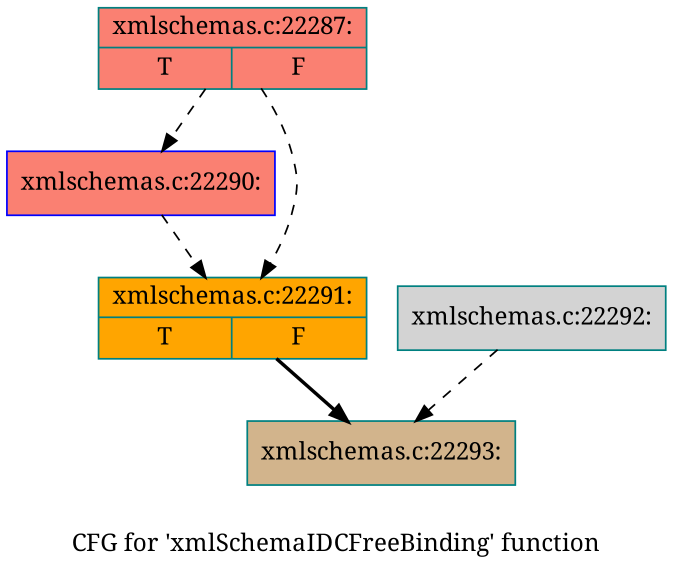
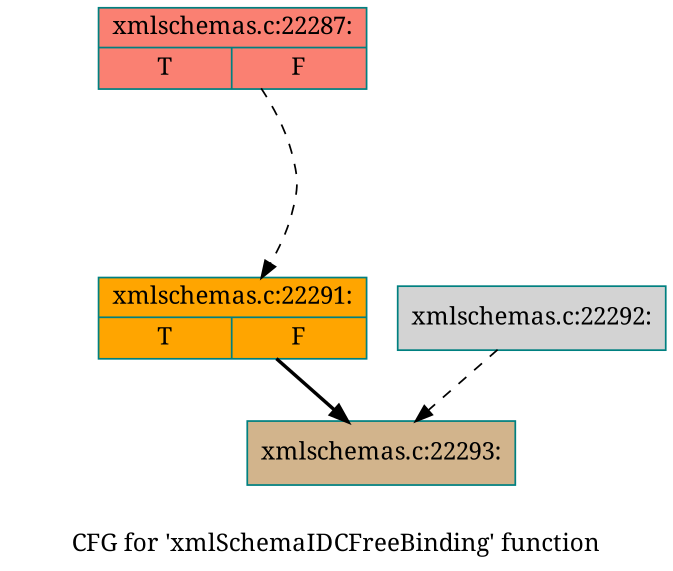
  digraph {
    fontname="Noto Serif"
    label="CFG for 'xmlSchemaIDCFreeBinding' function"
    node [color=teal fillcolor=salmon fontname="Noto Serif" shape=record style=filled]
    edge [fontname="Noto Serif" style=dashed]
    n1 [label="{xmlschemas.c:22287:|{<s0>T|<s1>F}}"]
-   n2 [color=blue label="{xmlschemas.c:22290:}"]
    n3 [fillcolor=orange label="{xmlschemas.c:22291:|{<s0>T|<s1>F}}"]
    n4 [fillcolor=tan label="{xmlschemas.c:22293:}"]
    n5 [fillcolor=lightgrey label="{xmlschemas.c:22292:}"]
-   n1 -> n2
    n1 -> n3
-   n2 -> n3
    n3 -> n4 [style=bold]
    n5 -> n4
  }
